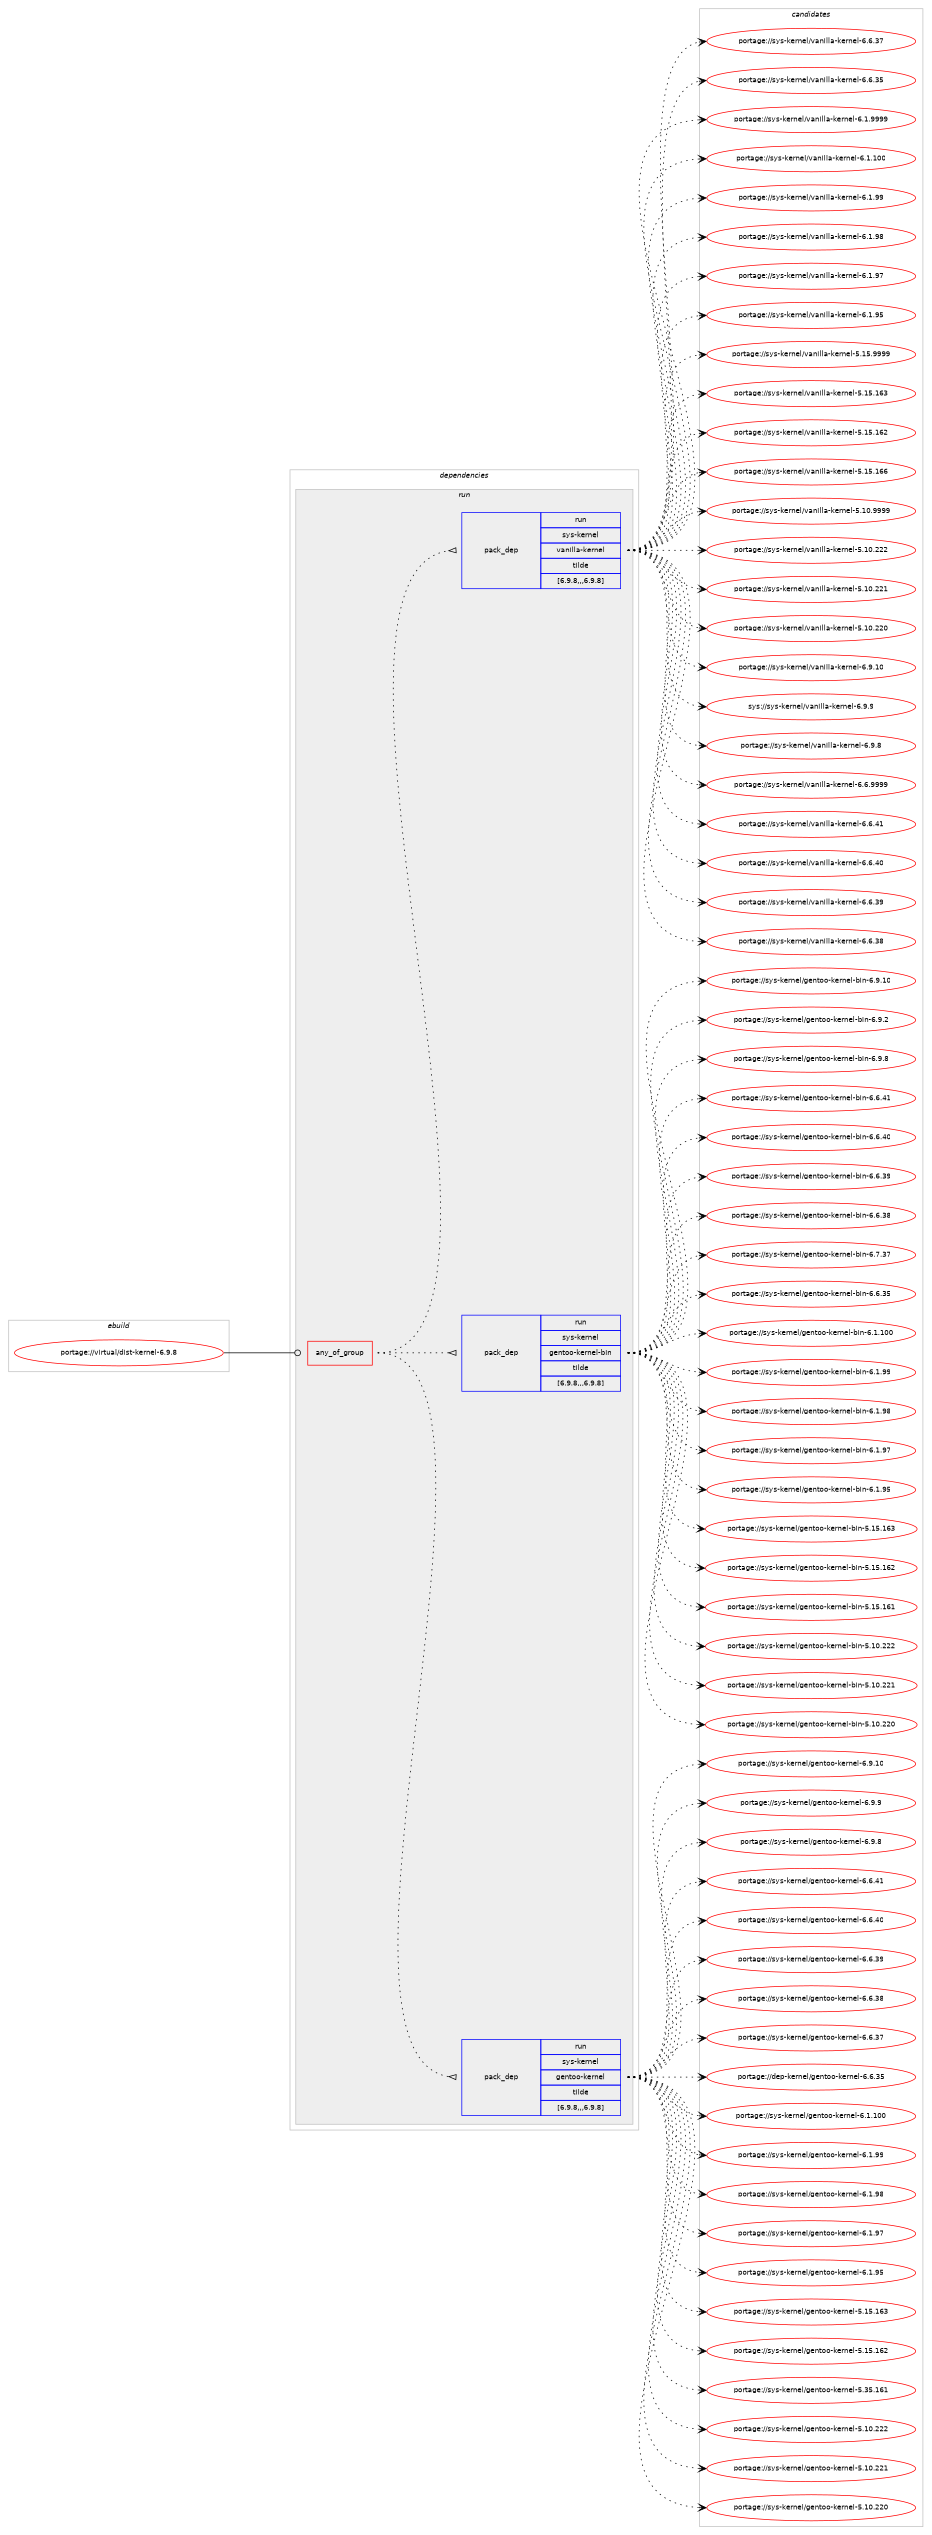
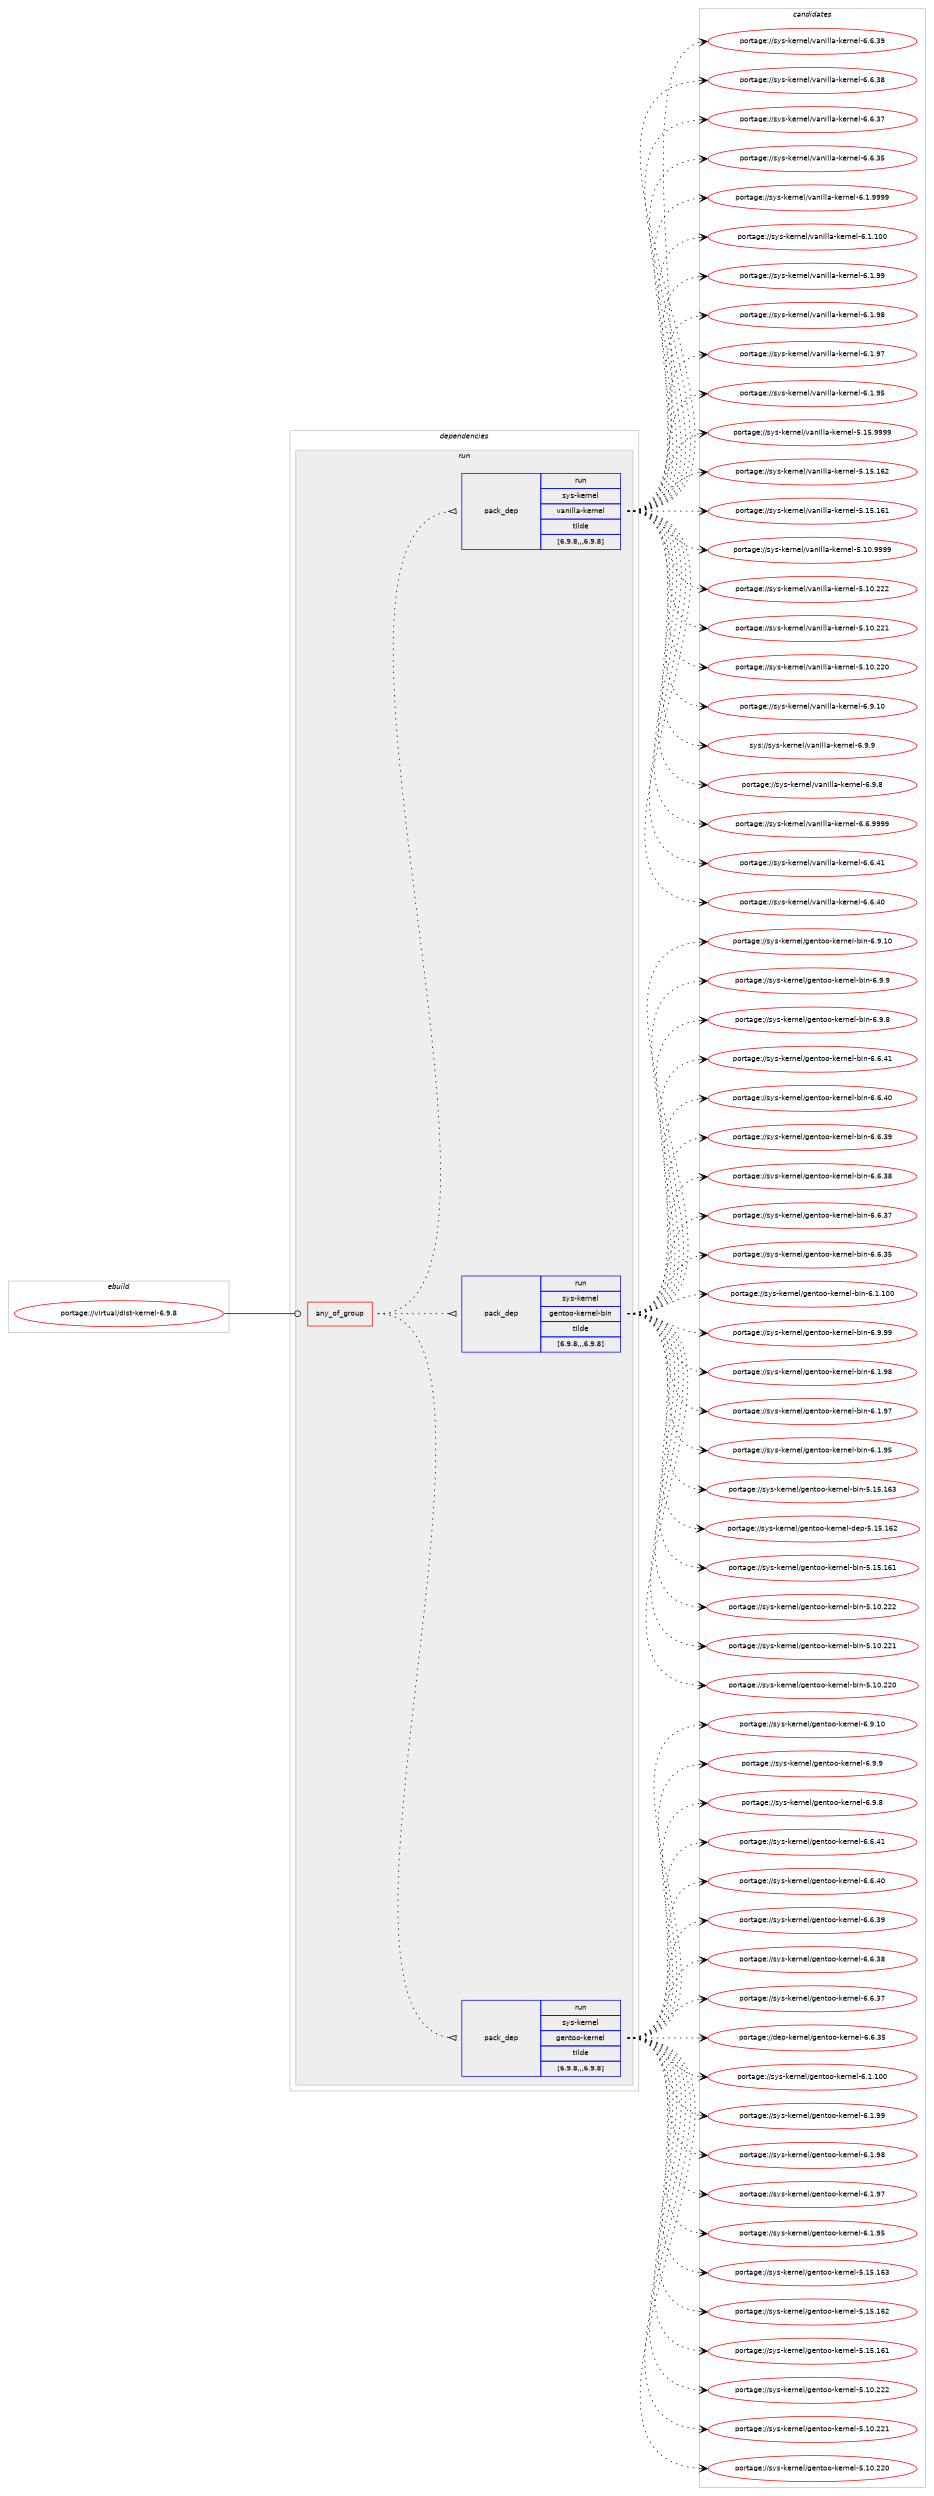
  digraph {
    compound=true
    concentrate=true
    fontname=Helvetica
    fontsize=10
    newrank=true
    rankdir=LR
    ranksep=1.5
    node [color=red fontname=Helvetica fontsize=10]
    edge [arrowhead=vee headport=w style=dotted tailport=e weight=100]
    n1 [label="portage://virtual/dist-kernel-6.9.8" width=4]
    n2 [color=blue label=<<TABLE BORDER="0" CELLBORDER="1" CELLSPACING="0" CELLPADDING="4" WIDTH="220"><TR><TD ROWSPAN="6" CELLPADDING="30">pack_dep</TD></TR><TR><TD WIDTH="110">run</TD></TR><TR><TD>sys-kernel</TD></TR><TR><TD>gentoo-kernel</TD></TR><TR><TD>tilde</TD></TR><TR><TD>[6.9.8,,,6.9.8]</TD></TR></TABLE>> shape=none]
    n3 [color=blue label=<<TABLE BORDER="0" CELLBORDER="1" CELLSPACING="0" CELLPADDING="4" WIDTH="220"><TR><TD ROWSPAN="6" CELLPADDING="30">pack_dep</TD></TR><TR><TD WIDTH="110">run</TD></TR><TR><TD>sys-kernel</TD></TR><TR><TD>gentoo-kernel-bin</TD></TR><TR><TD>tilde</TD></TR><TR><TD>[6.9.8,,,6.9.8]</TD></TR></TABLE>> shape=none]
    n4 [color=blue label=<<TABLE BORDER="0" CELLBORDER="1" CELLSPACING="0" CELLPADDING="4" WIDTH="220"><TR><TD ROWSPAN="6" CELLPADDING="30">pack_dep</TD></TR><TR><TD WIDTH="110">run</TD></TR><TR><TD>sys-kernel</TD></TR><TR><TD>vanilla-kernel</TD></TR><TR><TD>tilde</TD></TR><TR><TD>[6.9.8,,,6.9.8]</TD></TR></TABLE>> shape=none]
    n5 [label=<<TABLE BORDER="0" CELLBORDER="1" CELLSPACING="0" CELLPADDING="4"><TR><TD CELLPADDING="10">any_of_group</TD></TR></TABLE>> shape=none]
    n6 [label="portage://sys-kernel/gentoo-kernel-6.9.10" width=4]
    n7 [label="portage://sys-kernel/gentoo-kernel-6.9.9" width=4]
    n8 [label="portage://sys-kernel/gentoo-kernel-6.9.8" width=4]
    n9 [label="portage://sys-kernel/gentoo-kernel-6.6.41" width=4]
    n10 [label="portage://sys-kernel/gentoo-kernel-6.6.40" width=4]
    n11 [label="portage://sys-kernel/gentoo-kernel-6.6.39" width=4]
    n12 [label="portage://sys-kernel/gentoo-kernel-6.6.38" width=4]
    n13 [label="portage://sys-kernel/gentoo-kernel-6.6.37" width=4]
    n14 [label="portage://dep-kernel/gentoo-kernel-6.6.35" width=4]
    n15 [label="portage://sys-kernel/gentoo-kernel-6.1.100" width=4]
    n16 [label="portage://sys-kernel/gentoo-kernel-6.1.99" width=4]
    n17 [label="portage://sys-kernel/gentoo-kernel-6.1.98" width=4]
    n18 [label="portage://sys-kernel/gentoo-kernel-6.1.97" width=4]
    n19 [label="portage://sys-kernel/gentoo-kernel-6.1.95" width=4]
    n20 [label="portage://sys-kernel/gentoo-kernel-5.15.163" width=4]
    n21 [label="portage://sys-kernel/gentoo-kernel-5.15.162" width=4]
-   n22 [label="portage://sys-kernel/gentoo-kernel-5.35.161" width=4]
+   n22 [label="portage://sys-kernel/gentoo-kernel-5.15.161" width=4]
    n23 [label="portage://sys-kernel/gentoo-kernel-5.10.222" width=4]
    n24 [label="portage://sys-kernel/gentoo-kernel-5.10.221" width=4]
    n25 [label="portage://sys-kernel/gentoo-kernel-5.10.220" width=4]
    n26 [label="portage://sys-kernel/gentoo-kernel-bin-6.9.10" width=4]
-   n27 [label="portage://sys-kernel/gentoo-kernel-bin-6.9.2" width=4]
+   n27 [label="portage://sys-kernel/gentoo-kernel-bin-6.9.9" width=4]
    n28 [label="portage://sys-kernel/gentoo-kernel-bin-6.9.8" width=4]
    n29 [label="portage://sys-kernel/gentoo-kernel-bin-6.6.41" width=4]
    n30 [label="portage://sys-kernel/gentoo-kernel-bin-6.6.40" width=4]
    n31 [label="portage://sys-kernel/gentoo-kernel-bin-6.6.39" width=4]
    n32 [label="portage://sys-kernel/gentoo-kernel-bin-6.6.38" width=4]
-   n33 [label="portage://sys-kernel/gentoo-kernel-bin-6.7.37" width=4]
+   n33 [label="portage://sys-kernel/gentoo-kernel-bin-6.6.37" width=4]
    n34 [label="portage://sys-kernel/gentoo-kernel-bin-6.6.35" width=4]
    n35 [label="portage://sys-kernel/gentoo-kernel-bin-6.1.100" width=4]
-   n36 [label="portage://sys-kernel/gentoo-kernel-bin-6.1.99" width=4]
+   n36 [label="portage://sys-kernel/gentoo-kernel-bin-6.9.99" width=4]
    n37 [label="portage://sys-kernel/gentoo-kernel-bin-6.1.98" width=4]
    n38 [label="portage://sys-kernel/gentoo-kernel-bin-6.1.97" width=4]
    n39 [label="portage://sys-kernel/gentoo-kernel-bin-6.1.95" width=4]
    n40 [label="portage://sys-kernel/gentoo-kernel-bin-5.15.163" width=4]
-   n41 [label="portage://sys-kernel/gentoo-kernel-bin-5.15.162" width=4]
+   n41 [label="portage://sys-kernel/gentoo-kernel-dep-5.15.162" width=4]
    n42 [label="portage://sys-kernel/gentoo-kernel-bin-5.15.161" width=4]
    n43 [label="portage://sys-kernel/gentoo-kernel-bin-5.10.222" width=4]
    n44 [label="portage://sys-kernel/gentoo-kernel-bin-5.10.221" width=4]
    n45 [label="portage://sys-kernel/gentoo-kernel-bin-5.10.220" width=4]
    n46 [label="portage://sys-kernel/vanilla-kernel-6.9.10" width=4]
    n47 [label="sys://sys-kernel/vanilla-kernel-6.9.9" width=4]
    n48 [label="portage://sys-kernel/vanilla-kernel-6.9.8" width=4]
    n49 [label="portage://sys-kernel/vanilla-kernel-6.6.9999" width=4]
    n50 [label="portage://sys-kernel/vanilla-kernel-6.6.41" width=4]
    n51 [label="portage://sys-kernel/vanilla-kernel-6.6.40" width=4]
    n52 [label="portage://sys-kernel/vanilla-kernel-6.6.39" width=4]
    n53 [label="portage://sys-kernel/vanilla-kernel-6.6.38" width=4]
    n54 [label="portage://sys-kernel/vanilla-kernel-6.6.37" width=4]
    n55 [label="portage://sys-kernel/vanilla-kernel-6.6.35" width=4]
    n56 [label="portage://sys-kernel/vanilla-kernel-6.1.9999" width=4]
    n57 [label="portage://sys-kernel/vanilla-kernel-6.1.100" width=4]
    n58 [label="portage://sys-kernel/vanilla-kernel-6.1.99" width=4]
    n59 [label="portage://sys-kernel/vanilla-kernel-6.1.98" width=4]
    n60 [label="portage://sys-kernel/vanilla-kernel-6.1.97" width=4]
    n61 [label="portage://sys-kernel/vanilla-kernel-6.1.95" width=4]
    n62 [label="portage://sys-kernel/vanilla-kernel-5.15.9999" width=4]
-   n63 [label="portage://sys-kernel/vanilla-kernel-5.15.163" width=4]
    n64 [label="portage://sys-kernel/vanilla-kernel-5.15.162" width=4]
-   n65 [label="portage://sys-kernel/vanilla-kernel-5.15.166" width=4]
+   n65 [label="portage://sys-kernel/vanilla-kernel-5.15.161" width=4]
    n66 [label="portage://sys-kernel/vanilla-kernel-5.10.9999" width=4]
    n67 [label="portage://sys-kernel/vanilla-kernel-5.10.222" width=4]
    n68 [label="portage://sys-kernel/vanilla-kernel-5.10.221" width=4]
    n69 [label="portage://sys-kernel/vanilla-kernel-5.10.220" width=4]
    subgraph cluster_1 {
      color=gray
      label=<<i>ebuild</i>>
      n1
    }
    subgraph cluster_2 {
      color=gray
      label=<<i>dependencies</i>>
      subgraph cluster_3 {
        color=gray
        fillcolor="#eeeeee"
        label=<<i>compile</i>>
        style=filled
      }
      subgraph cluster_4 {
        color=gray
        fillcolor="#eeeeee"
        label=<<i>compile and run</i>>
        style=filled
      }
      subgraph cluster_5 {
        color=gray
        fillcolor="#eeeeee"
        label=<<i>run</i>>
        style=filled
        subgraph sub_6 {
          color=gray
          fillcolor="#eeeeee"
          label=<<i>run</i>>
          style=filled
          n5
          subgraph sub_7 {
            color=gray
            fillcolor="#eeeeee"
            label=<<i>run</i>>
            style=filled
            n2
          }
          subgraph sub_8 {
            color=gray
            fillcolor="#eeeeee"
            label=<<i>run</i>>
            style=filled
            n3
          }
          subgraph sub_9 {
            color=gray
            fillcolor="#eeeeee"
            label=<<i>run</i>>
            style=filled
            n4
          }
        }
      }
    }
    subgraph cluster_10 {
      color=gray
      label=<<i>candidates</i>>
      rank=same
      subgraph sub_11 {
        color=black
        label=<<i>candidates</i>>
        nodesep=1
        rank=same
        n6
        n7
        n8
        n9
        n10
        n11
        n12
        n13
        n14
        n15
        n16
        n17
        n18
        n19
        n20
        n21
        n22
        n23
        n24
        n25
      }
      subgraph sub_12 {
        color=black
        label=<<i>candidates</i>>
        nodesep=1
        rank=same
        n26
        n27
        n28
        n29
        n30
        n31
        n32
        n33
        n34
        n35
        n36
        n37
        n38
        n39
        n40
        n41
        n42
        n43
        n44
        n45
      }
      subgraph sub_13 {
        color=black
        label=<<i>candidates</i>>
        nodesep=1
        rank=same
        n46
        n47
        n48
        n49
        n50
        n51
        n52
        n53
        n54
        n55
        n56
        n57
        n58
        n59
        n60
        n61
        n62
-       n63
        n64
        n65
        n66
        n67
        n68
        n69
      }
    }
    n1 -> n5 [arrowhead=odot style=solid weight=20]
    n2 -> n6
    n2 -> n7
    n2 -> n8
    n2 -> n9
    n2 -> n10
    n2 -> n11
    n2 -> n12
    n2 -> n13
    n2 -> n14
    n2 -> n15
    n2 -> n16
    n2 -> n17
    n2 -> n18
    n2 -> n19
    n2 -> n20
    n2 -> n21
    n2 -> n22
    n2 -> n23
    n2 -> n24
    n2 -> n25
    n3 -> n26
    n3 -> n27
    n3 -> n28
    n3 -> n29
    n3 -> n30
    n3 -> n31
    n3 -> n32
    n3 -> n33
    n3 -> n34
    n3 -> n35
    n3 -> n36
    n3 -> n37
    n3 -> n38
    n3 -> n39
    n3 -> n40
    n3 -> n41
    n3 -> n42
    n3 -> n43
    n3 -> n44
    n3 -> n45
    n4 -> n46
    n4 -> n47
    n4 -> n48
    n4 -> n49
    n4 -> n50
    n4 -> n51
    n4 -> n52
    n4 -> n53
    n4 -> n54
    n4 -> n55
    n4 -> n56
    n4 -> n57
    n4 -> n58
    n4 -> n59
    n4 -> n60
    n4 -> n61
    n4 -> n62
-   n4 -> n63
    n4 -> n64
    n4 -> n65
    n4 -> n66
    n4 -> n67
    n4 -> n68
    n4 -> n69
    n5 -> n2 [arrowhead=oinv weight=20]
    n5 -> n3 [arrowhead=oinv weight=20]
    n5 -> n4 [arrowhead=oinv weight=20]
  }
